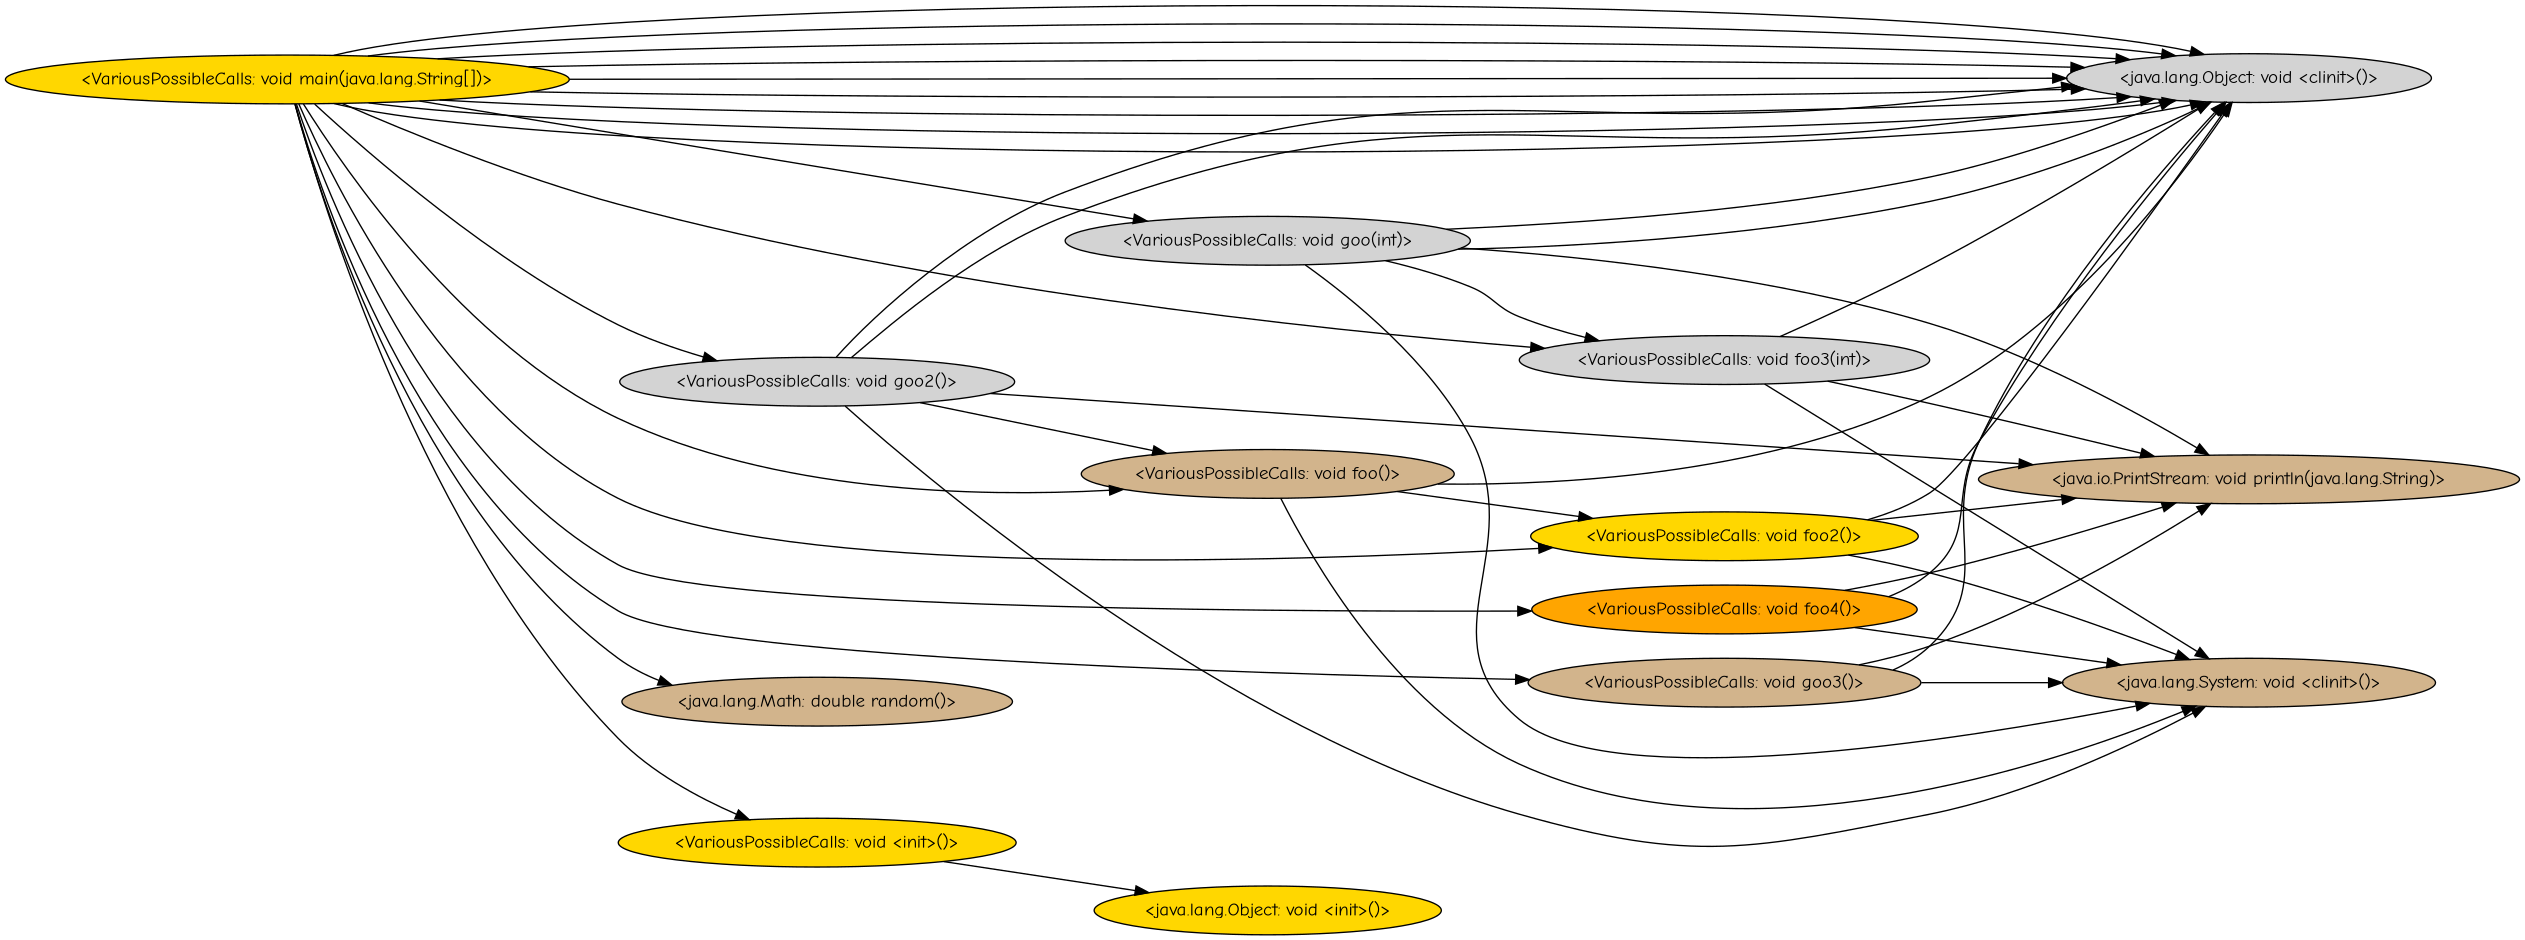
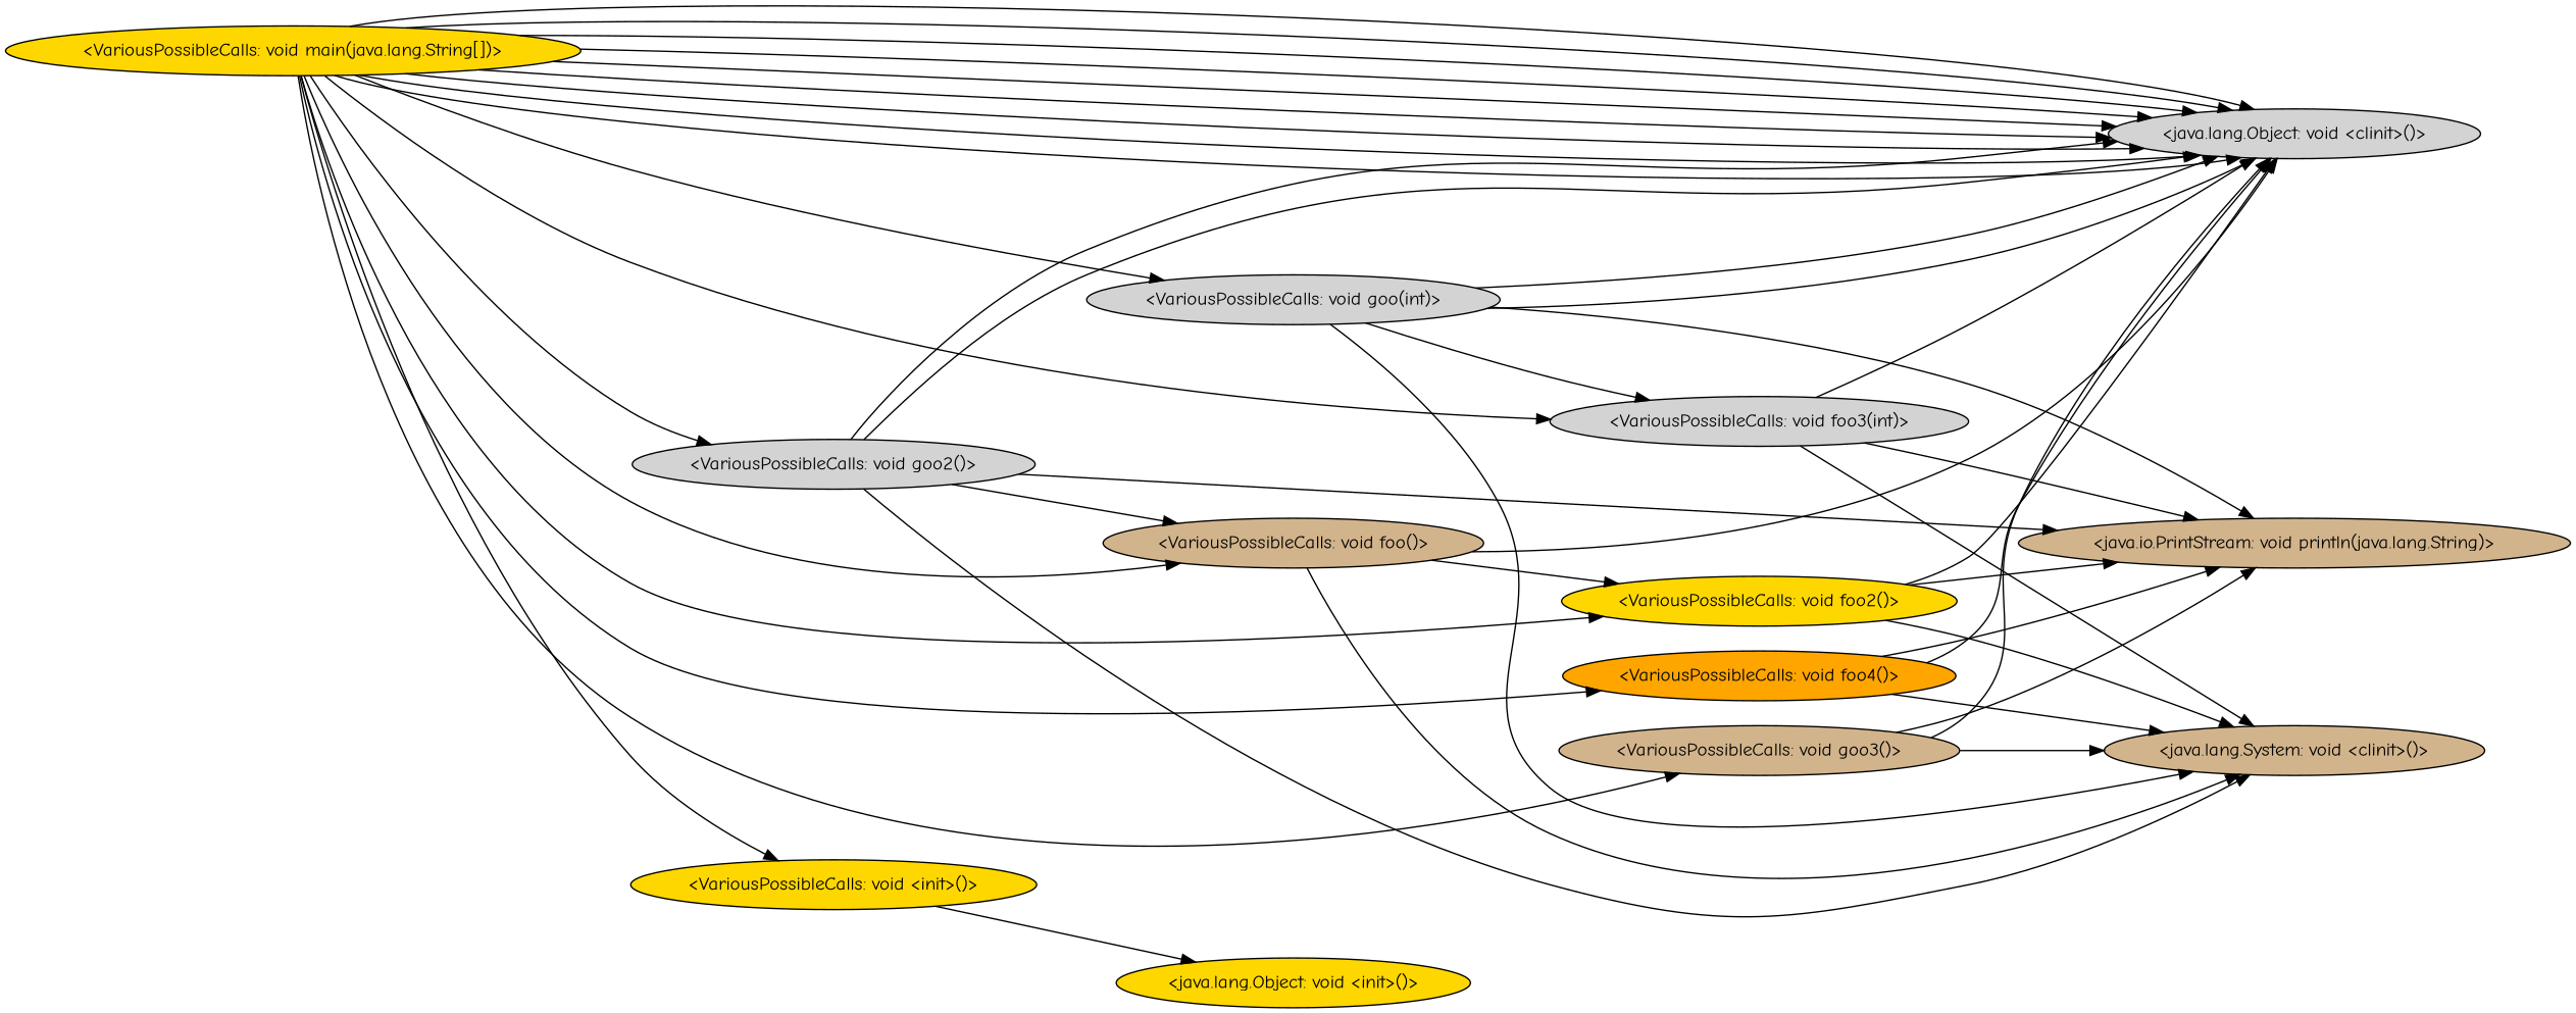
  digraph {
    fontname="Comic Neue"
    rankdir=LR
    node [fillcolor=tan fontname="Comic Neue" style=filled]
    edge [fontname="Comic Neue"]
    "<VariousPossibleCalls: void main(java.lang.String[])>" [fillcolor=gold]
    "<VariousPossibleCalls: void foo4()>" [fillcolor=orange]
    "<VariousPossibleCalls: void goo3()>"
    "<VariousPossibleCalls: void goo2()>" [fillcolor=lightgrey]
    "<VariousPossibleCalls: void goo(int)>" [fillcolor=lightgrey]
    "<VariousPossibleCalls: void foo3(int)>" [fillcolor=lightgrey]
    "<VariousPossibleCalls: void foo2()>" [fillcolor=gold]
    "<VariousPossibleCalls: void foo()>"
-   "<java.lang.Math: double random()>"
    "<java.lang.Object: void <clinit>()>" [fillcolor=lightgrey]
    "<VariousPossibleCalls: void <init>()>" [fillcolor=gold]
    "<java.lang.System: void <clinit>()>"
    "<java.io.PrintStream: void println(java.lang.String)>"
    "<java.lang.Object: void <init>()>" [fillcolor=gold]
    "<VariousPossibleCalls: void main(java.lang.String[])>" -> "<VariousPossibleCalls: void foo4()>"
    "<VariousPossibleCalls: void main(java.lang.String[])>" -> "<VariousPossibleCalls: void goo3()>"
    "<VariousPossibleCalls: void main(java.lang.String[])>" -> "<VariousPossibleCalls: void goo2()>"
    "<VariousPossibleCalls: void main(java.lang.String[])>" -> "<VariousPossibleCalls: void goo(int)>"
    "<VariousPossibleCalls: void main(java.lang.String[])>" -> "<VariousPossibleCalls: void foo3(int)>"
    "<VariousPossibleCalls: void main(java.lang.String[])>" -> "<VariousPossibleCalls: void foo2()>"
    "<VariousPossibleCalls: void main(java.lang.String[])>" -> "<VariousPossibleCalls: void foo()>"
-   "<VariousPossibleCalls: void main(java.lang.String[])>" -> "<java.lang.Math: double random()>"
    "<VariousPossibleCalls: void main(java.lang.String[])>" -> "<java.lang.Object: void <clinit>()>"
    "<VariousPossibleCalls: void main(java.lang.String[])>" -> "<java.lang.Object: void <clinit>()>"
    "<VariousPossibleCalls: void main(java.lang.String[])>" -> "<java.lang.Object: void <clinit>()>"
    "<VariousPossibleCalls: void main(java.lang.String[])>" -> "<java.lang.Object: void <clinit>()>"
    "<VariousPossibleCalls: void main(java.lang.String[])>" -> "<java.lang.Object: void <clinit>()>"
    "<VariousPossibleCalls: void main(java.lang.String[])>" -> "<java.lang.Object: void <clinit>()>"
    "<VariousPossibleCalls: void main(java.lang.String[])>" -> "<java.lang.Object: void <clinit>()>"
    "<VariousPossibleCalls: void main(java.lang.String[])>" -> "<java.lang.Object: void <clinit>()>"
    "<VariousPossibleCalls: void main(java.lang.String[])>" -> "<java.lang.Object: void <clinit>()>"
    "<VariousPossibleCalls: void main(java.lang.String[])>" -> "<VariousPossibleCalls: void <init>()>"
    "<VariousPossibleCalls: void foo4()>" -> "<java.lang.Object: void <clinit>()>"
    "<VariousPossibleCalls: void foo4()>" -> "<java.lang.System: void <clinit>()>"
    "<VariousPossibleCalls: void foo4()>" -> "<java.io.PrintStream: void println(java.lang.String)>"
    "<VariousPossibleCalls: void goo3()>" -> "<java.lang.Object: void <clinit>()>"
    "<VariousPossibleCalls: void goo3()>" -> "<java.lang.System: void <clinit>()>"
    "<VariousPossibleCalls: void goo3()>" -> "<java.io.PrintStream: void println(java.lang.String)>"
    "<VariousPossibleCalls: void goo2()>" -> "<VariousPossibleCalls: void foo()>"
    "<VariousPossibleCalls: void goo2()>" -> "<java.lang.Object: void <clinit>()>"
    "<VariousPossibleCalls: void goo2()>" -> "<java.lang.Object: void <clinit>()>"
    "<VariousPossibleCalls: void goo2()>" -> "<java.lang.System: void <clinit>()>"
    "<VariousPossibleCalls: void goo2()>" -> "<java.io.PrintStream: void println(java.lang.String)>"
    "<VariousPossibleCalls: void goo(int)>" -> "<VariousPossibleCalls: void foo3(int)>"
    "<VariousPossibleCalls: void goo(int)>" -> "<java.lang.Object: void <clinit>()>"
    "<VariousPossibleCalls: void goo(int)>" -> "<java.lang.Object: void <clinit>()>"
    "<VariousPossibleCalls: void goo(int)>" -> "<java.lang.System: void <clinit>()>"
    "<VariousPossibleCalls: void goo(int)>" -> "<java.io.PrintStream: void println(java.lang.String)>"
    "<VariousPossibleCalls: void foo3(int)>" -> "<java.lang.Object: void <clinit>()>"
    "<VariousPossibleCalls: void foo3(int)>" -> "<java.lang.System: void <clinit>()>"
    "<VariousPossibleCalls: void foo3(int)>" -> "<java.io.PrintStream: void println(java.lang.String)>"
    "<VariousPossibleCalls: void foo2()>" -> "<java.lang.Object: void <clinit>()>"
    "<VariousPossibleCalls: void foo2()>" -> "<java.lang.System: void <clinit>()>"
    "<VariousPossibleCalls: void foo2()>" -> "<java.io.PrintStream: void println(java.lang.String)>"
    "<VariousPossibleCalls: void foo()>" -> "<VariousPossibleCalls: void foo2()>"
    "<VariousPossibleCalls: void foo()>" -> "<java.lang.Object: void <clinit>()>"
    "<VariousPossibleCalls: void foo()>" -> "<java.lang.System: void <clinit>()>"
    "<VariousPossibleCalls: void <init>()>" -> "<java.lang.Object: void <init>()>"
  }
